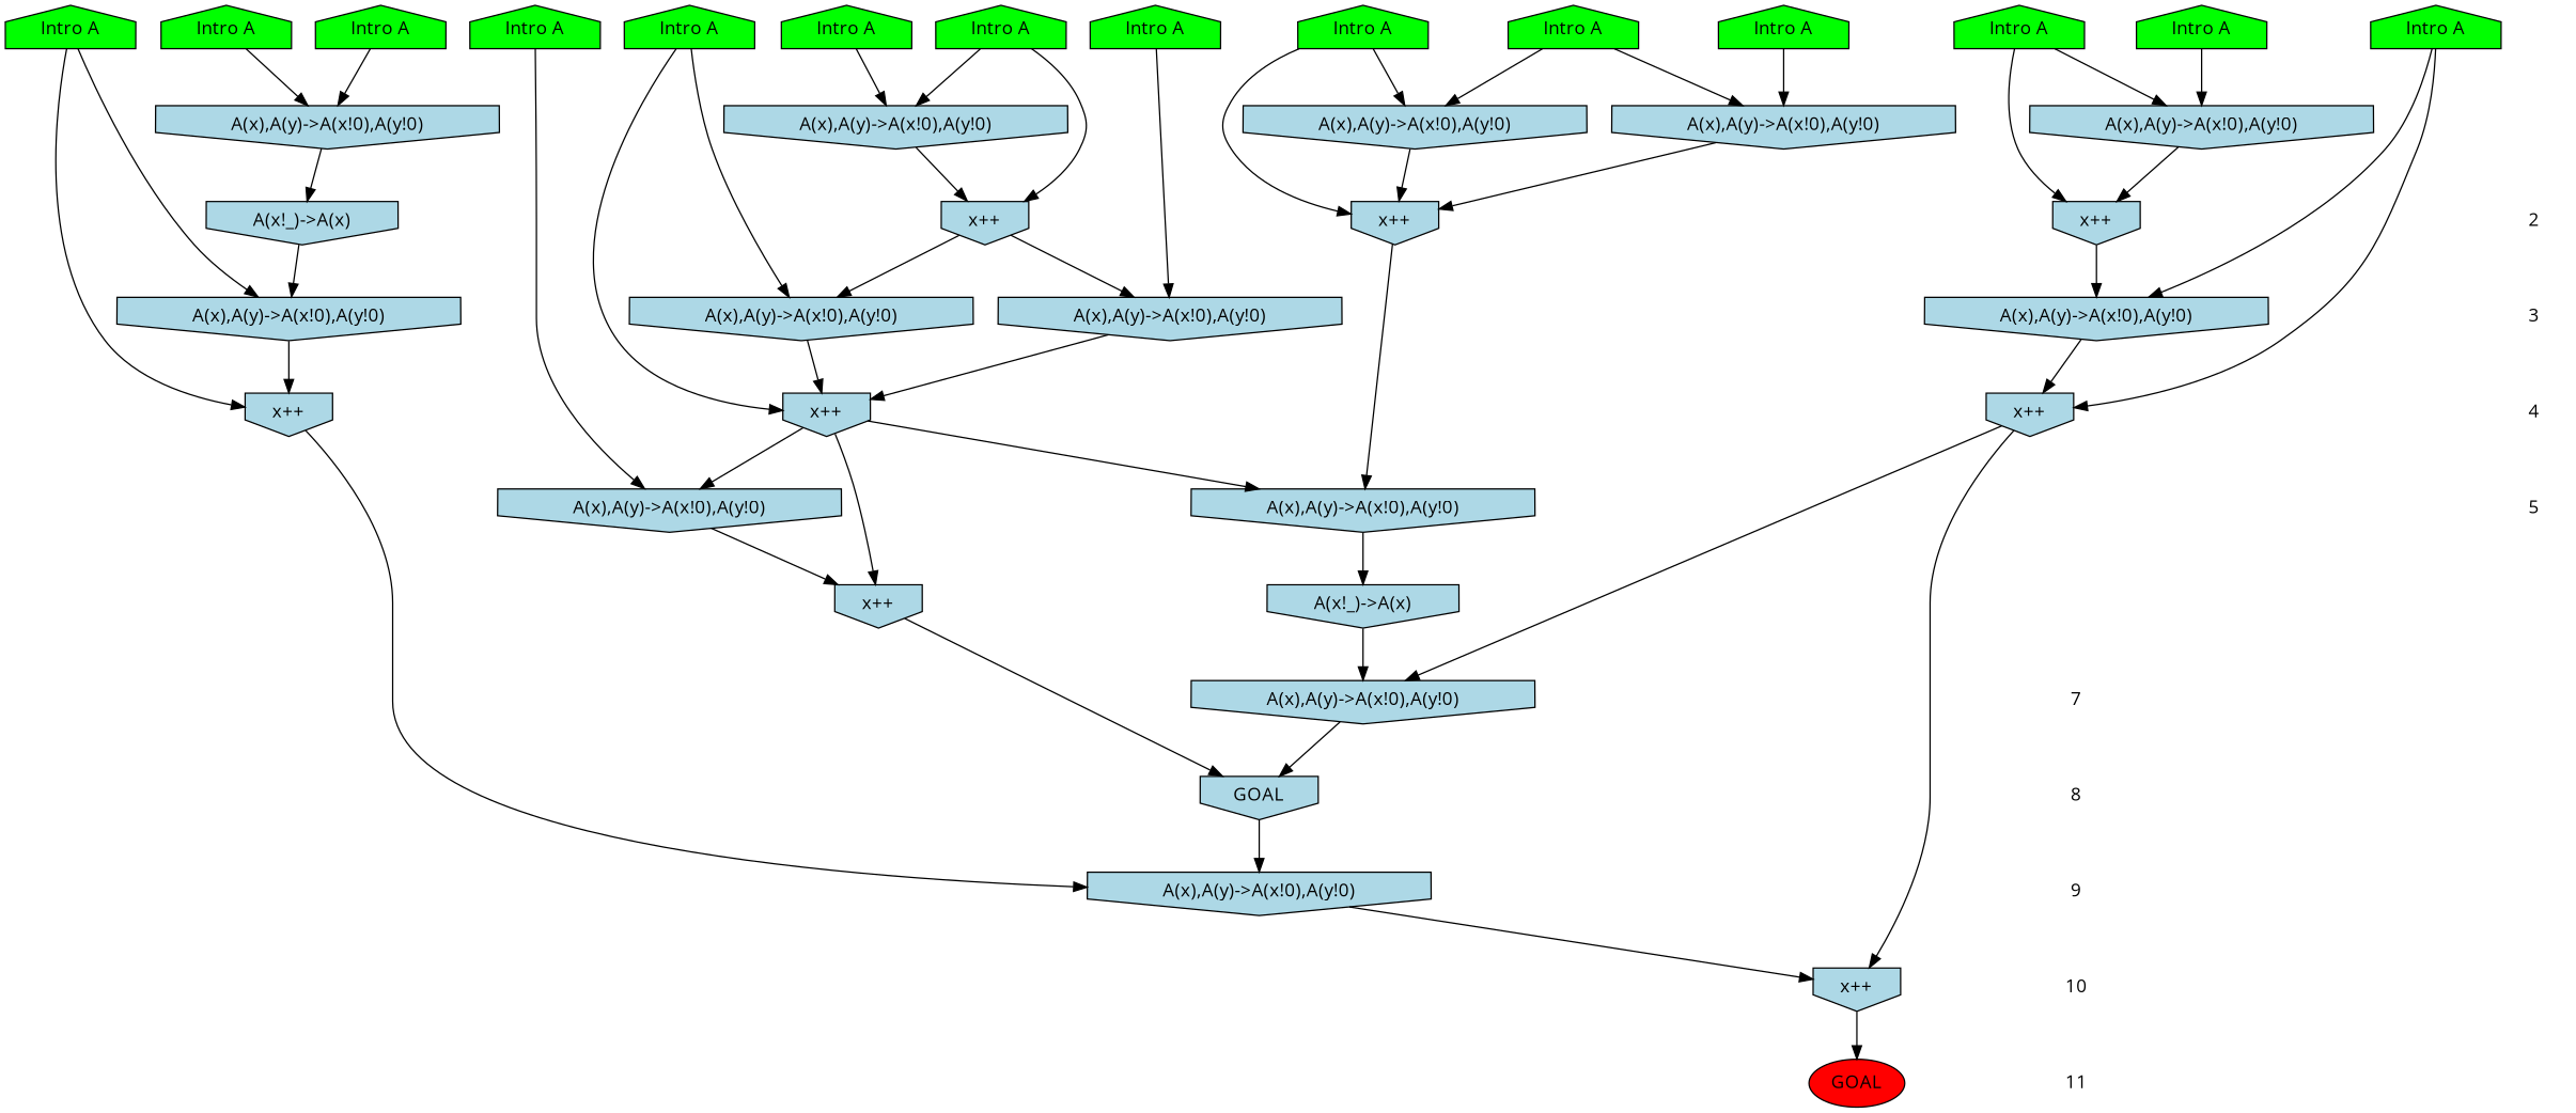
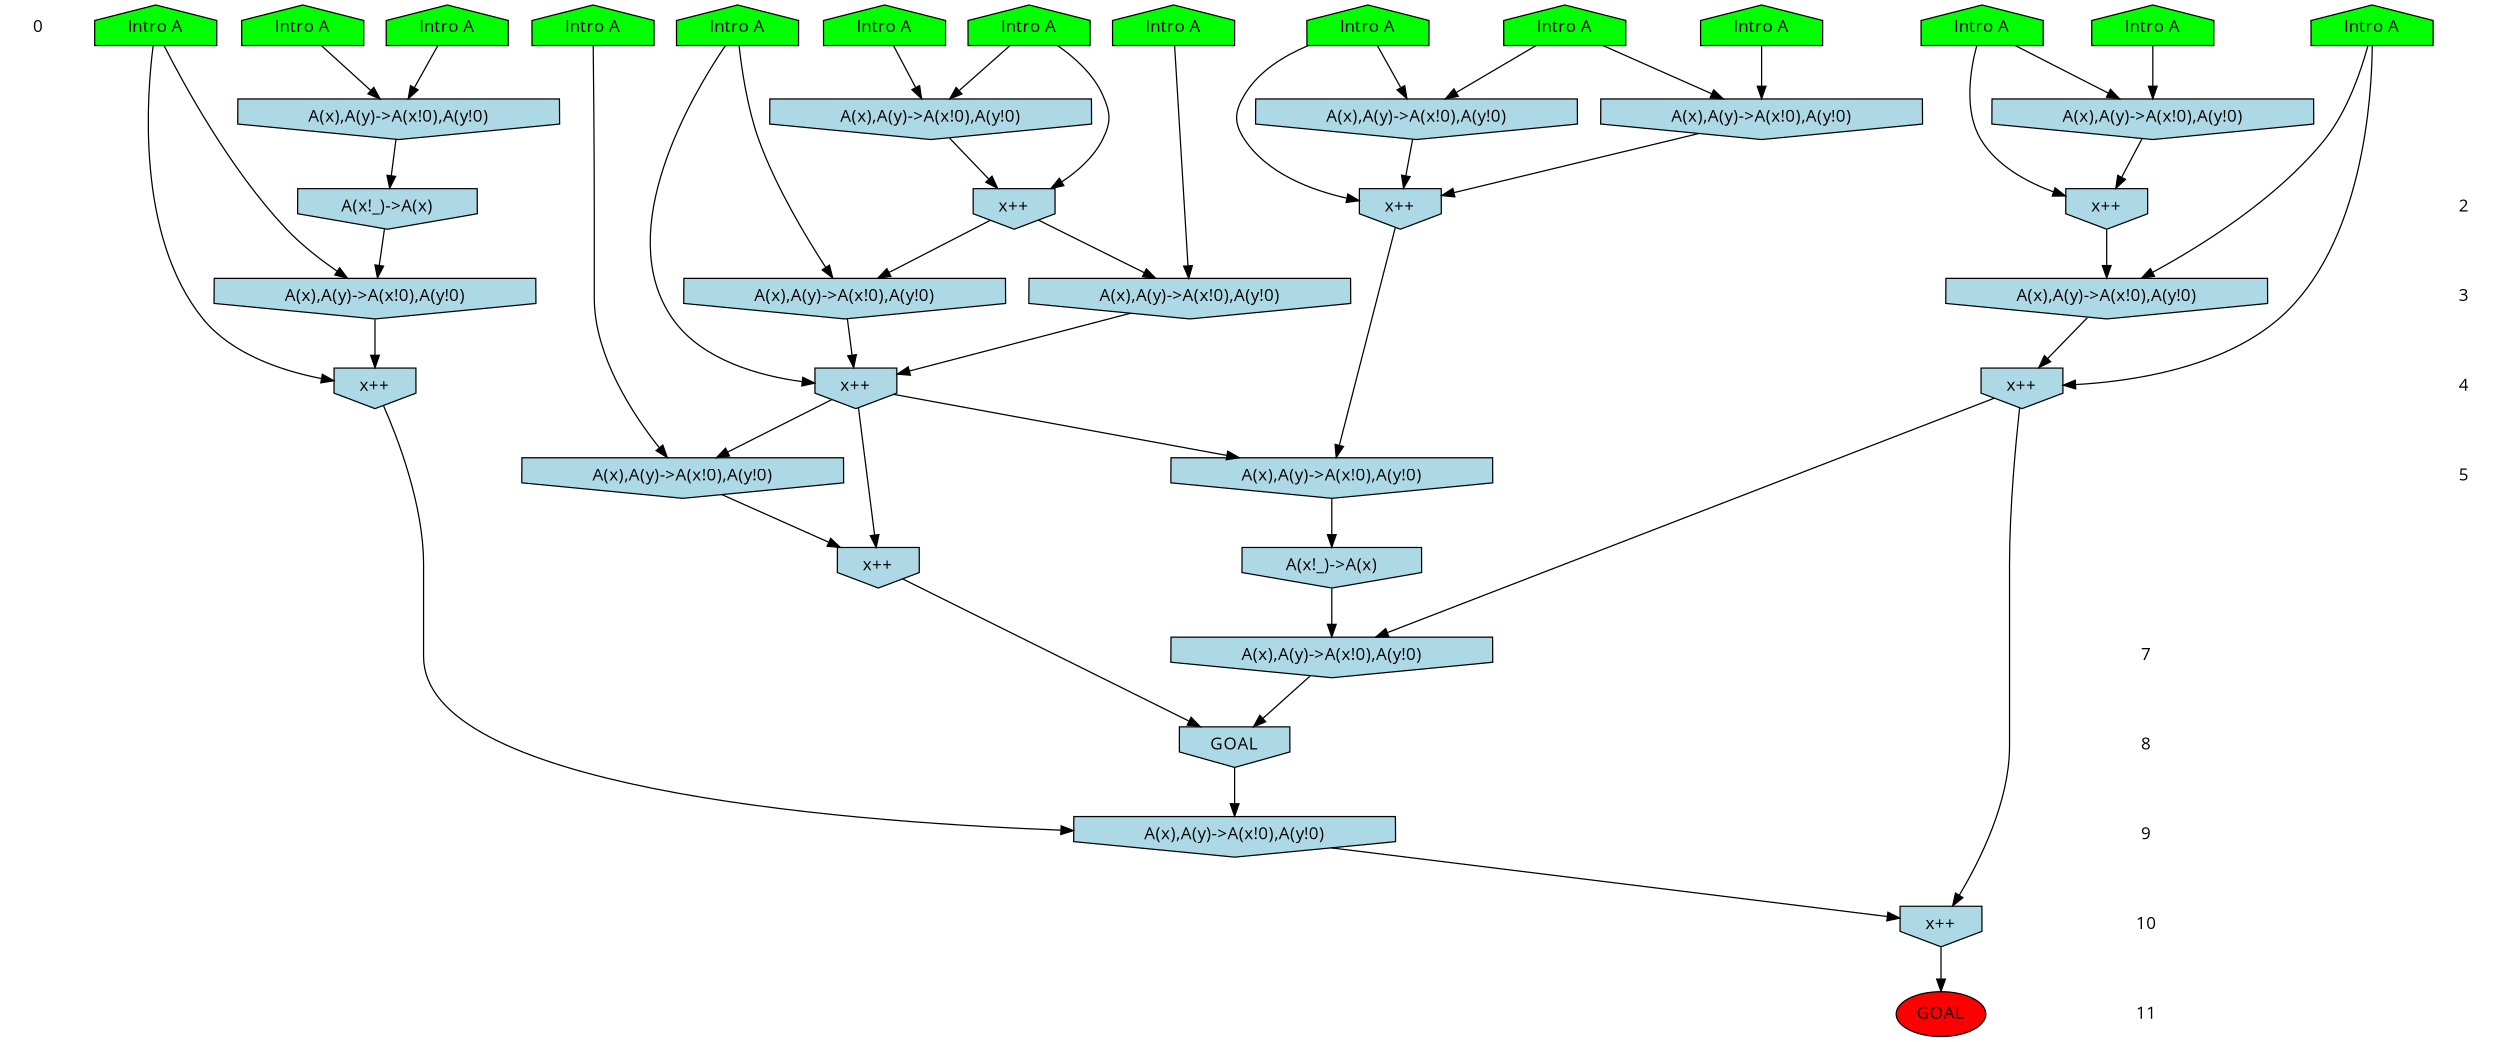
  digraph {
    fontname="Open Sans"
    ranksep=.5
    node [fontname="Open Sans" shape=invhouse fillcolor=lightblue style=filled]
    edge [fontname="Open Sans"]
+   0 [shape=plaintext fillcolor="" style=""]
    n2 [fillcolor=green label="Intro A" shape=house]
    n3 [fillcolor=green label="Intro A" shape=house]
    n4 [fillcolor=green label="Intro A" shape=house]
    n5 [fillcolor=green label="Intro A" shape=house]
    n6 [fillcolor=green label="Intro A" shape=house]
    n7 [fillcolor=green label="Intro A" shape=house]
    n8 [fillcolor=green label="Intro A" shape=house]
    n9 [fillcolor=green label="Intro A" shape=house]
    n10 [fillcolor=green label="Intro A" shape=house]
    n11 [fillcolor=green label="Intro A" shape=house]
    n12 [fillcolor=green label="Intro A" shape=house]
    n13 [fillcolor=green label="Intro A" shape=house]
    n14 [fillcolor=green label="Intro A" shape=house]
    n15 [fillcolor=green label="Intro A" shape=house]
    n16 [label="A(x),A(y)->A(x!0),A(y!0)"]
    n17 [label="A(x),A(y)->A(x!0),A(y!0)"]
    n18 [label="A(x),A(y)->A(x!0),A(y!0)"]
    n19 [label="A(x),A(y)->A(x!0),A(y!0)"]
    n20 [label="A(x),A(y)->A(x!0),A(y!0)"]
    2 [shape=plaintext fillcolor="" style=""]
    n22 [label="A(x!_)->A(x)"]
    n23 [label="x++"]
    n24 [label="x++"]
    n25 [label="x++"]
    3 [shape=plaintext fillcolor="" style=""]
    n27 [label="A(x),A(y)->A(x!0),A(y!0)"]
    n28 [label="A(x),A(y)->A(x!0),A(y!0)"]
    n29 [label="A(x),A(y)->A(x!0),A(y!0)"]
    n30 [label="A(x),A(y)->A(x!0),A(y!0)"]
    4 [shape=plaintext fillcolor="" style=""]
    n32 [label="x++"]
    n33 [label="x++"]
    n34 [label="x++"]
    5 [shape=plaintext fillcolor="" style=""]
    n36 [label="A(x),A(y)->A(x!0),A(y!0)"]
    n37 [label="A(x),A(y)->A(x!0),A(y!0)"]
    n38 [label="A(x!_)->A(x)"]
    n39 [label="x++"]
    7 [shape=plaintext fillcolor="" style=""]
    n41 [label="A(x),A(y)->A(x!0),A(y!0)"]
    8 [shape=plaintext fillcolor="" style=""]
    n43 [label=GOAL]
    9 [shape=plaintext fillcolor="" style=""]
    n45 [label="A(x),A(y)->A(x!0),A(y!0)"]
    10 [shape=plaintext fillcolor="" style=""]
    n47 [label="x++"]
    11 [shape=plaintext fillcolor="" style=""]
    n49 [fillcolor=red label=GOAL shape=""]
    subgraph sub_1 {
      rank=same
+     0
      n2
      n3
      n4
      n5
      n6
      n7
      n8
      n9
      n10
      n11
      n12
      n13
      n14
      n15
    }
    subgraph sub_2 {
      rank=same
      n16
      n17
      n18
      n19
      n20
    }
    subgraph sub_3 {
      rank=same
      2
      n22
      n23
      n24
      n25
    }
    subgraph sub_4 {
      rank=same
      3
      n27
      n28
      n29
      n30
    }
    subgraph sub_5 {
      rank=same
      4
      n32
      n33
      n34
    }
    subgraph sub_6 {
      rank=same
      5
      n36
      n37
    }
    subgraph sub_7 {
      rank=same
      n38
      n39
    }
    subgraph sub_8 {
      rank=same
      7
      n41
    }
    subgraph sub_9 {
      rank=same
      8
      n43
    }
    subgraph sub_10 {
      rank=same
      9
      n45
    }
    subgraph sub_11 {
      rank=same
      10
      n47
    }
    subgraph sub_12 {
      rank=same
      11
      n49
    }
    n2 -> n17
    n2 -> n25
    n3 -> n20
    n4 -> n18
    n5 -> n17
    n5 -> n20
    n6 -> n37
    n7 -> n16
    n8 -> n18
    n8 -> n23
    n9 -> n30
    n9 -> n33
    n10 -> n27
    n11 -> n28
    n11 -> n32
    n12 -> n16
    n13 -> n29
    n13 -> n34
    n14 -> n19
    n15 -> n19
    n15 -> n24
    n16 -> n22
    n17 -> n25
    n18 -> n23
    n19 -> n24
    n20 -> n25
    2 -> 3 [style=invis]
    n22 -> n30
    n23 -> n29
    n24 -> n27
    n24 -> n28
    n25 -> n36
    3 -> 4 [style=invis]
    n27 -> n32
    n28 -> n32
    n29 -> n34
    n30 -> n33
    4 -> 5 [style=invis]
    n32 -> n36
    n32 -> n37
    n32 -> n39
    n33 -> n45
    n34 -> n41
    n34 -> n47
    n36 -> n38
    n37 -> n39
    n38 -> n41
    n39 -> n43
    7 -> 8 [style=invis]
    n41 -> n43
    8 -> 9 [style=invis]
    n43 -> n45
    9 -> 10 [style=invis]
    n45 -> n47
    10 -> 11 [style=invis]
    n47 -> n49
  }
